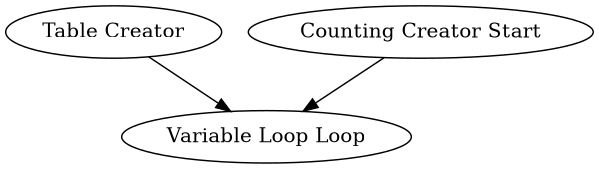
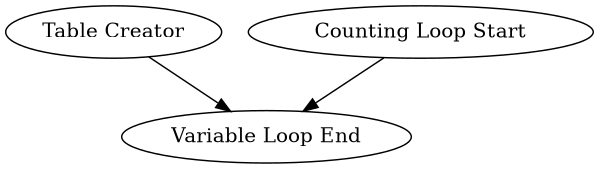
  digraph {
    rankdir=TB
    n1 [label="Table Creator"]
-   n2 [label="Variable Loop Loop"]
-   n3 [label="Counting Creator Start"]
+   n2 [label="Variable Loop End"]
+   n3 [label="Counting Loop Start"]
    n1 -> n2
    n3 -> n2
  }
